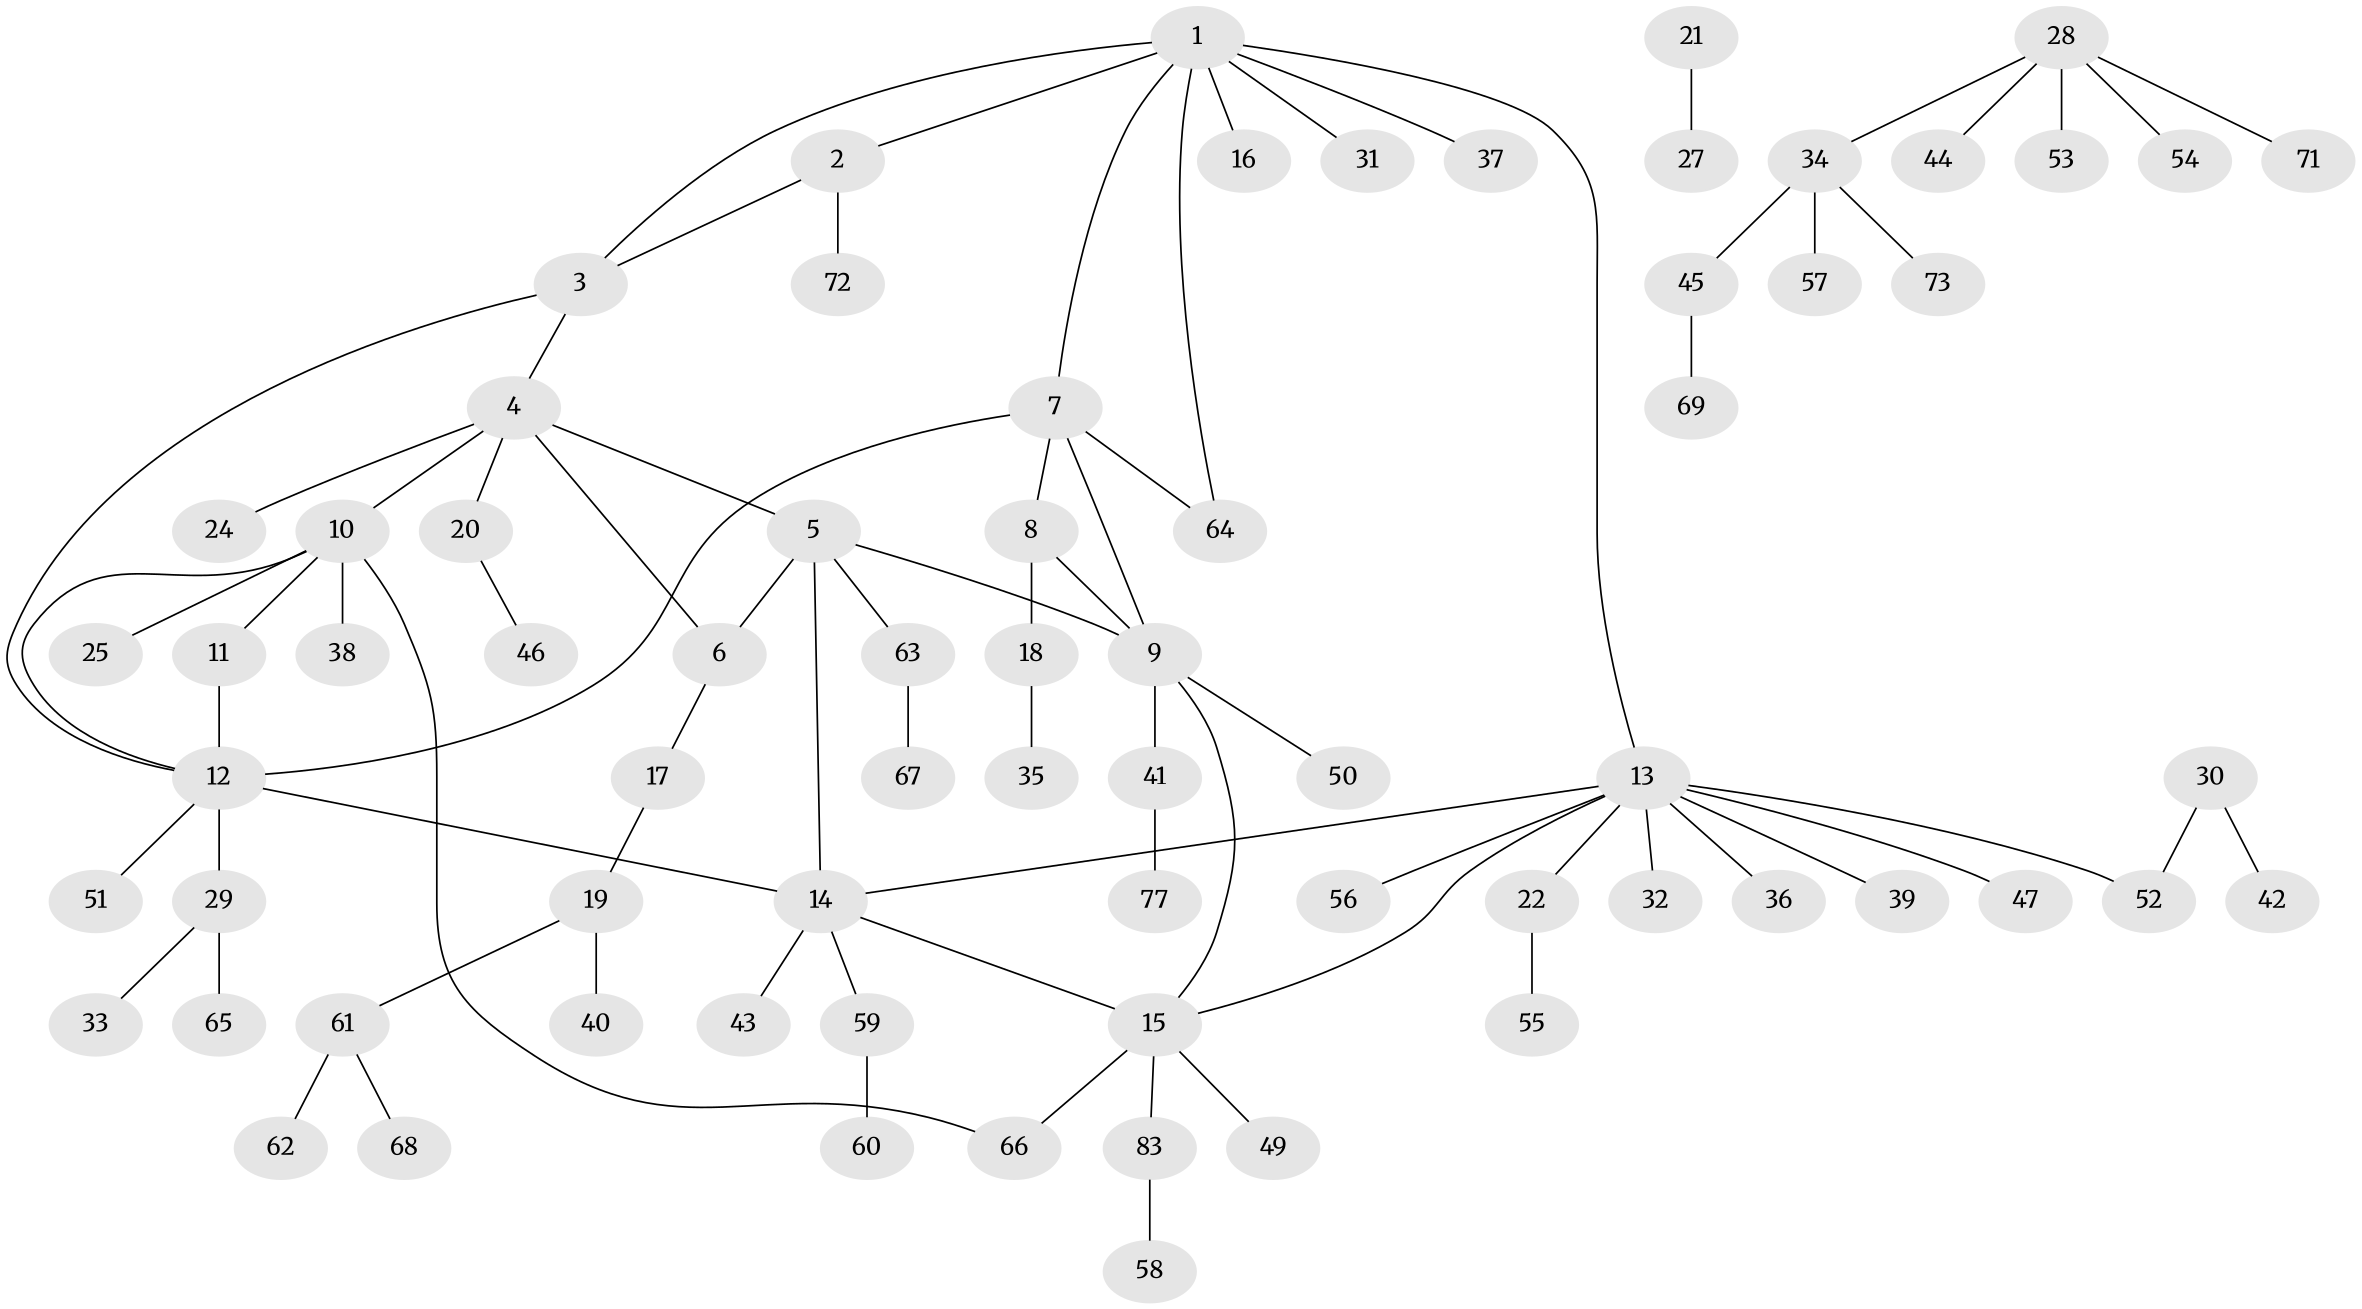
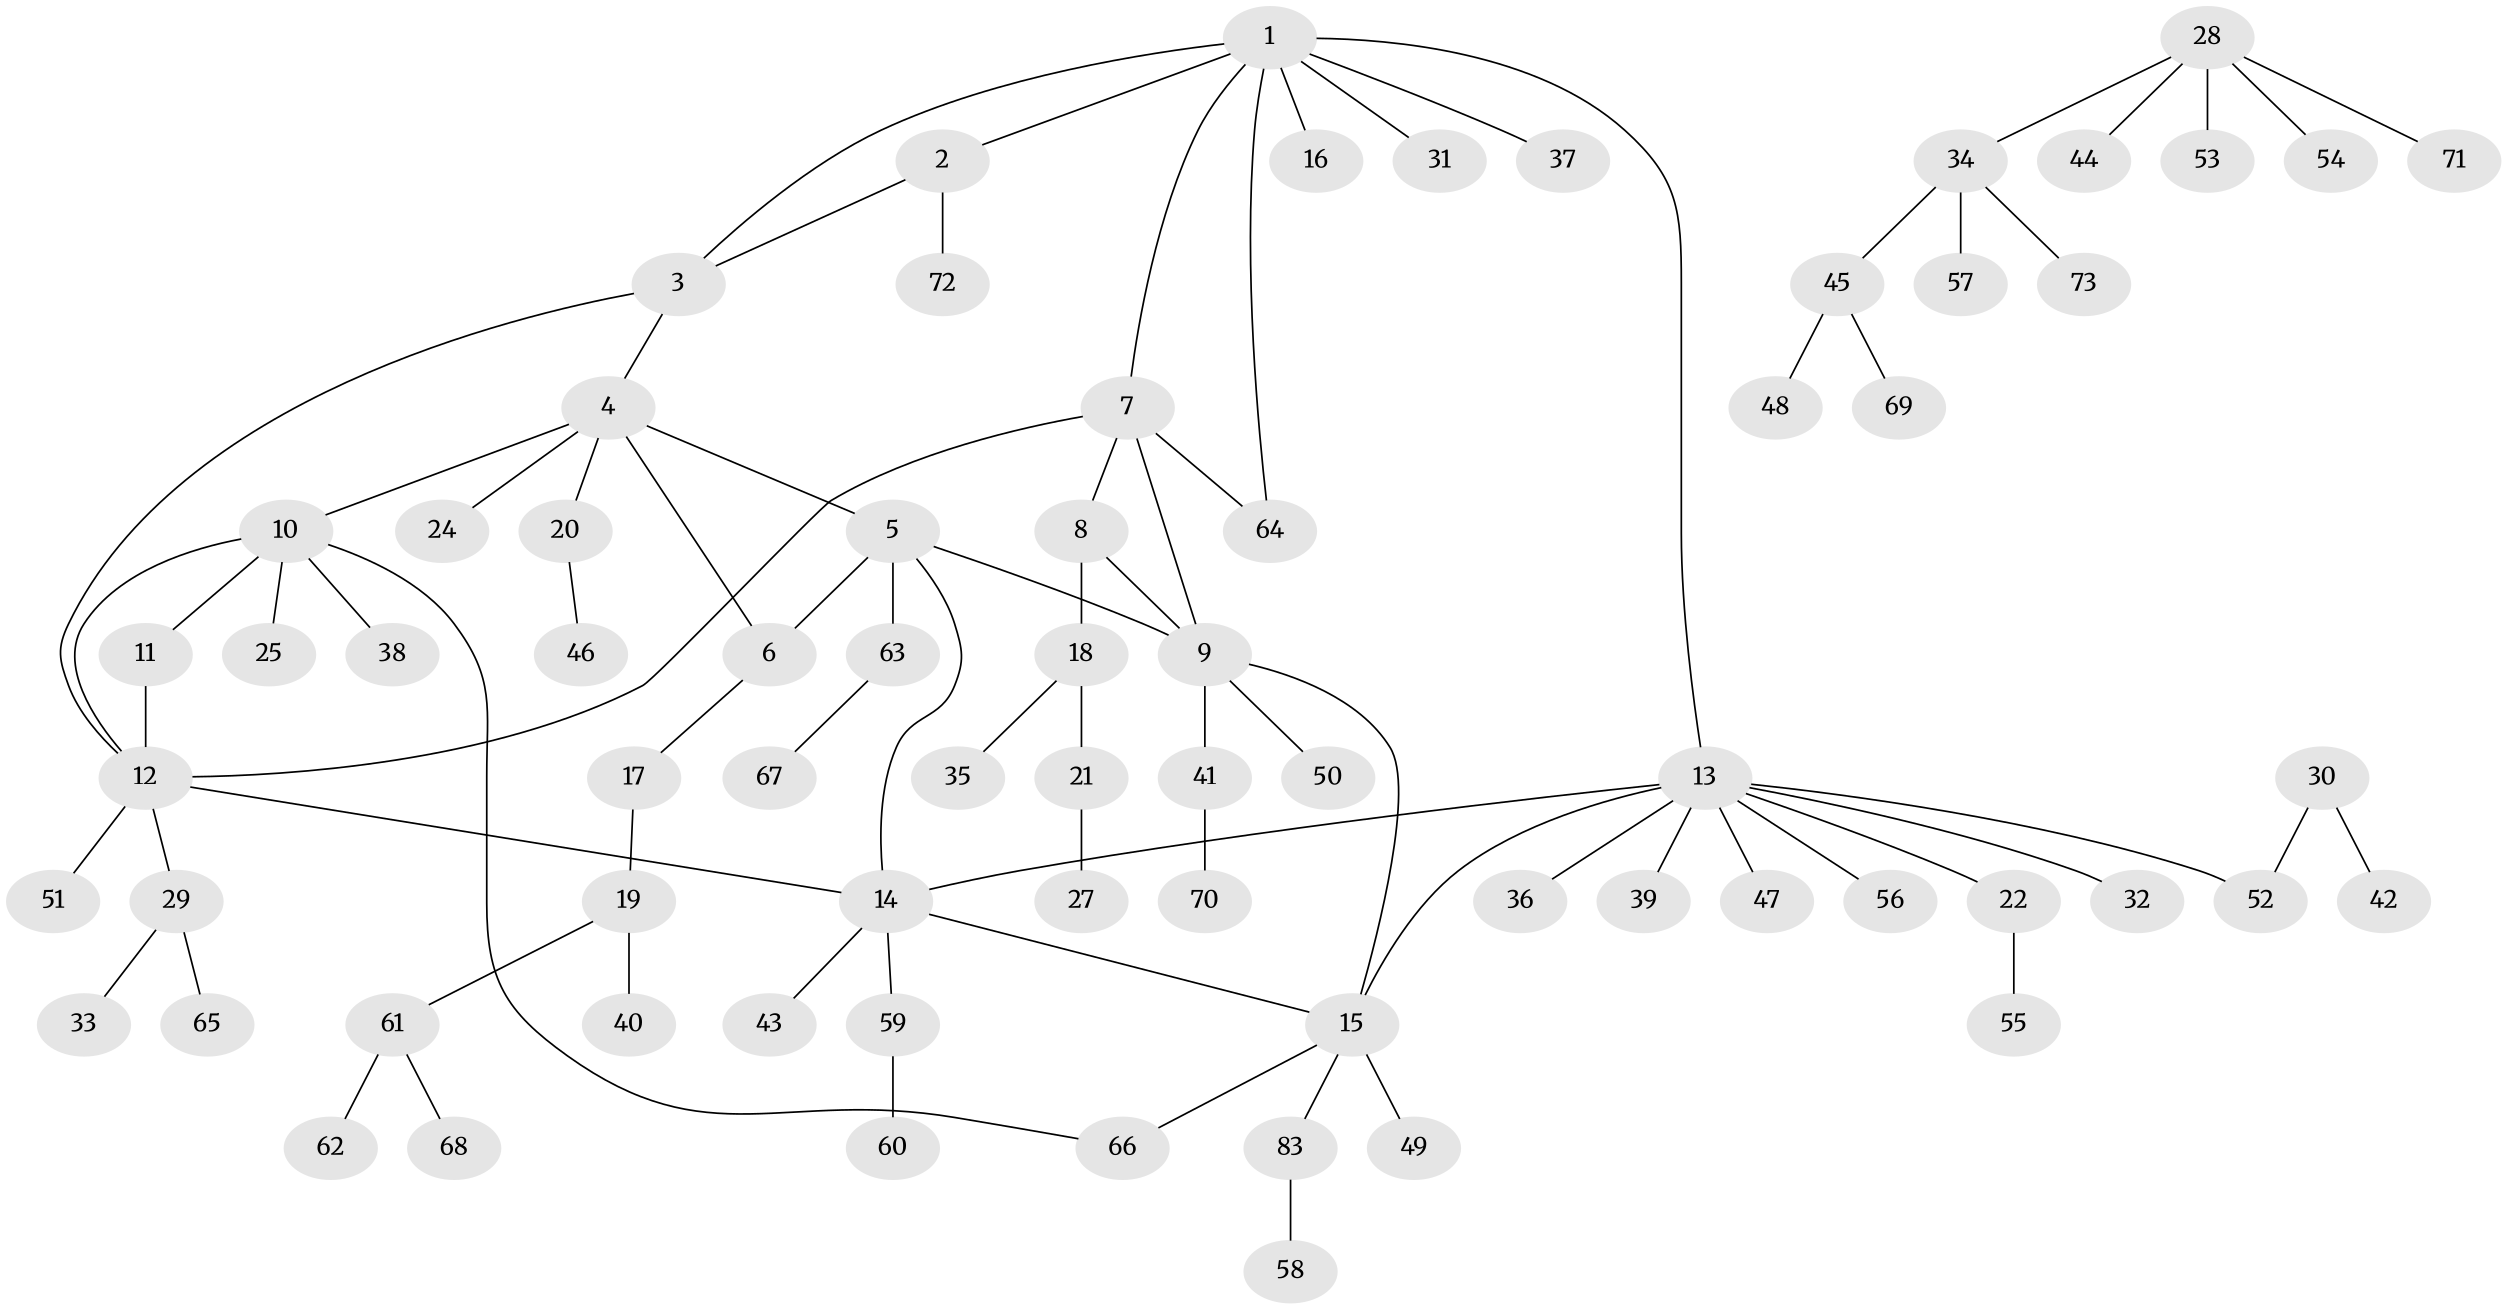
  graph {
    fontname=Merriweather
    node [color=gray90 fontname=Merriweather style=filled]
    edge [fontname=Merriweather]
    1
    2
    3
    7
    13
    16
    31
    37
    64
    72
    4
    12
    9
    8
    14
    15
    22
    32
    36
    39
    47
    56
    52
    5
    6
    10
    20
    24
    29
    51
    63
    17
    11
    25
    38
    66
    46
    50
    41
    43
    59
    67
    19
    18
    21
    35
    n47 [label=83]
    49
-   70 [label=77]
+   70
    28
    34
    44
    53
    54
    71
    33
    65
    55
    30
    42
    60
    58
    40
    61
    27
    62
    68
    45
    57
    73
+   48
    69
    1 -- 2
    1 -- 3
    1 -- 7
    1 -- 13
    1 -- 16
    1 -- 31
    1 -- 37
    1 -- 64
    2 -- 3
    2 -- 72
    3 -- 4
    3 -- 12
    7 -- 64
    7 -- 12
    7 -- 9
    7 -- 8
    13 -- 14
    13 -- 15
    13 -- 22
    13 -- 32
    13 -- 36
    13 -- 39
    13 -- 47
    13 -- 56
    13 -- 52
    4 -- 5
    4 -- 6
    4 -- 10
    4 -- 20
    4 -- 24
    12 -- 14
    12 -- 29
    12 -- 51
    9 -- 15
    9 -- 50
    9 -- 41
    8 -- 9
    8 -- 18
    14 -- 15
    14 -- 43
    14 -- 59
    15 -- 66
    15 -- n47
    15 -- 49
    22 -- 55
    5 -- 9
    5 -- 14
    5 -- 6
    5 -- 63
    6 -- 17
    10 -- 12
    10 -- 11
    10 -- 25
    10 -- 38
    10 -- 66
    20 -- 46
    29 -- 33
    29 -- 65
    63 -- 67
    17 -- 19
    11 -- 12
    41 -- 70
    59 -- 60
    19 -- 40
    19 -- 61
+   18 -- 21
    18 -- 35
    21 -- 27
    n47 -- 58
    28 -- 34
    28 -- 44
    28 -- 53
    28 -- 54
    28 -- 71
    34 -- 45
    34 -- 57
    34 -- 73
    30 -- 52
    30 -- 42
    61 -- 62
    61 -- 68
+   45 -- 48
    45 -- 69
  }
